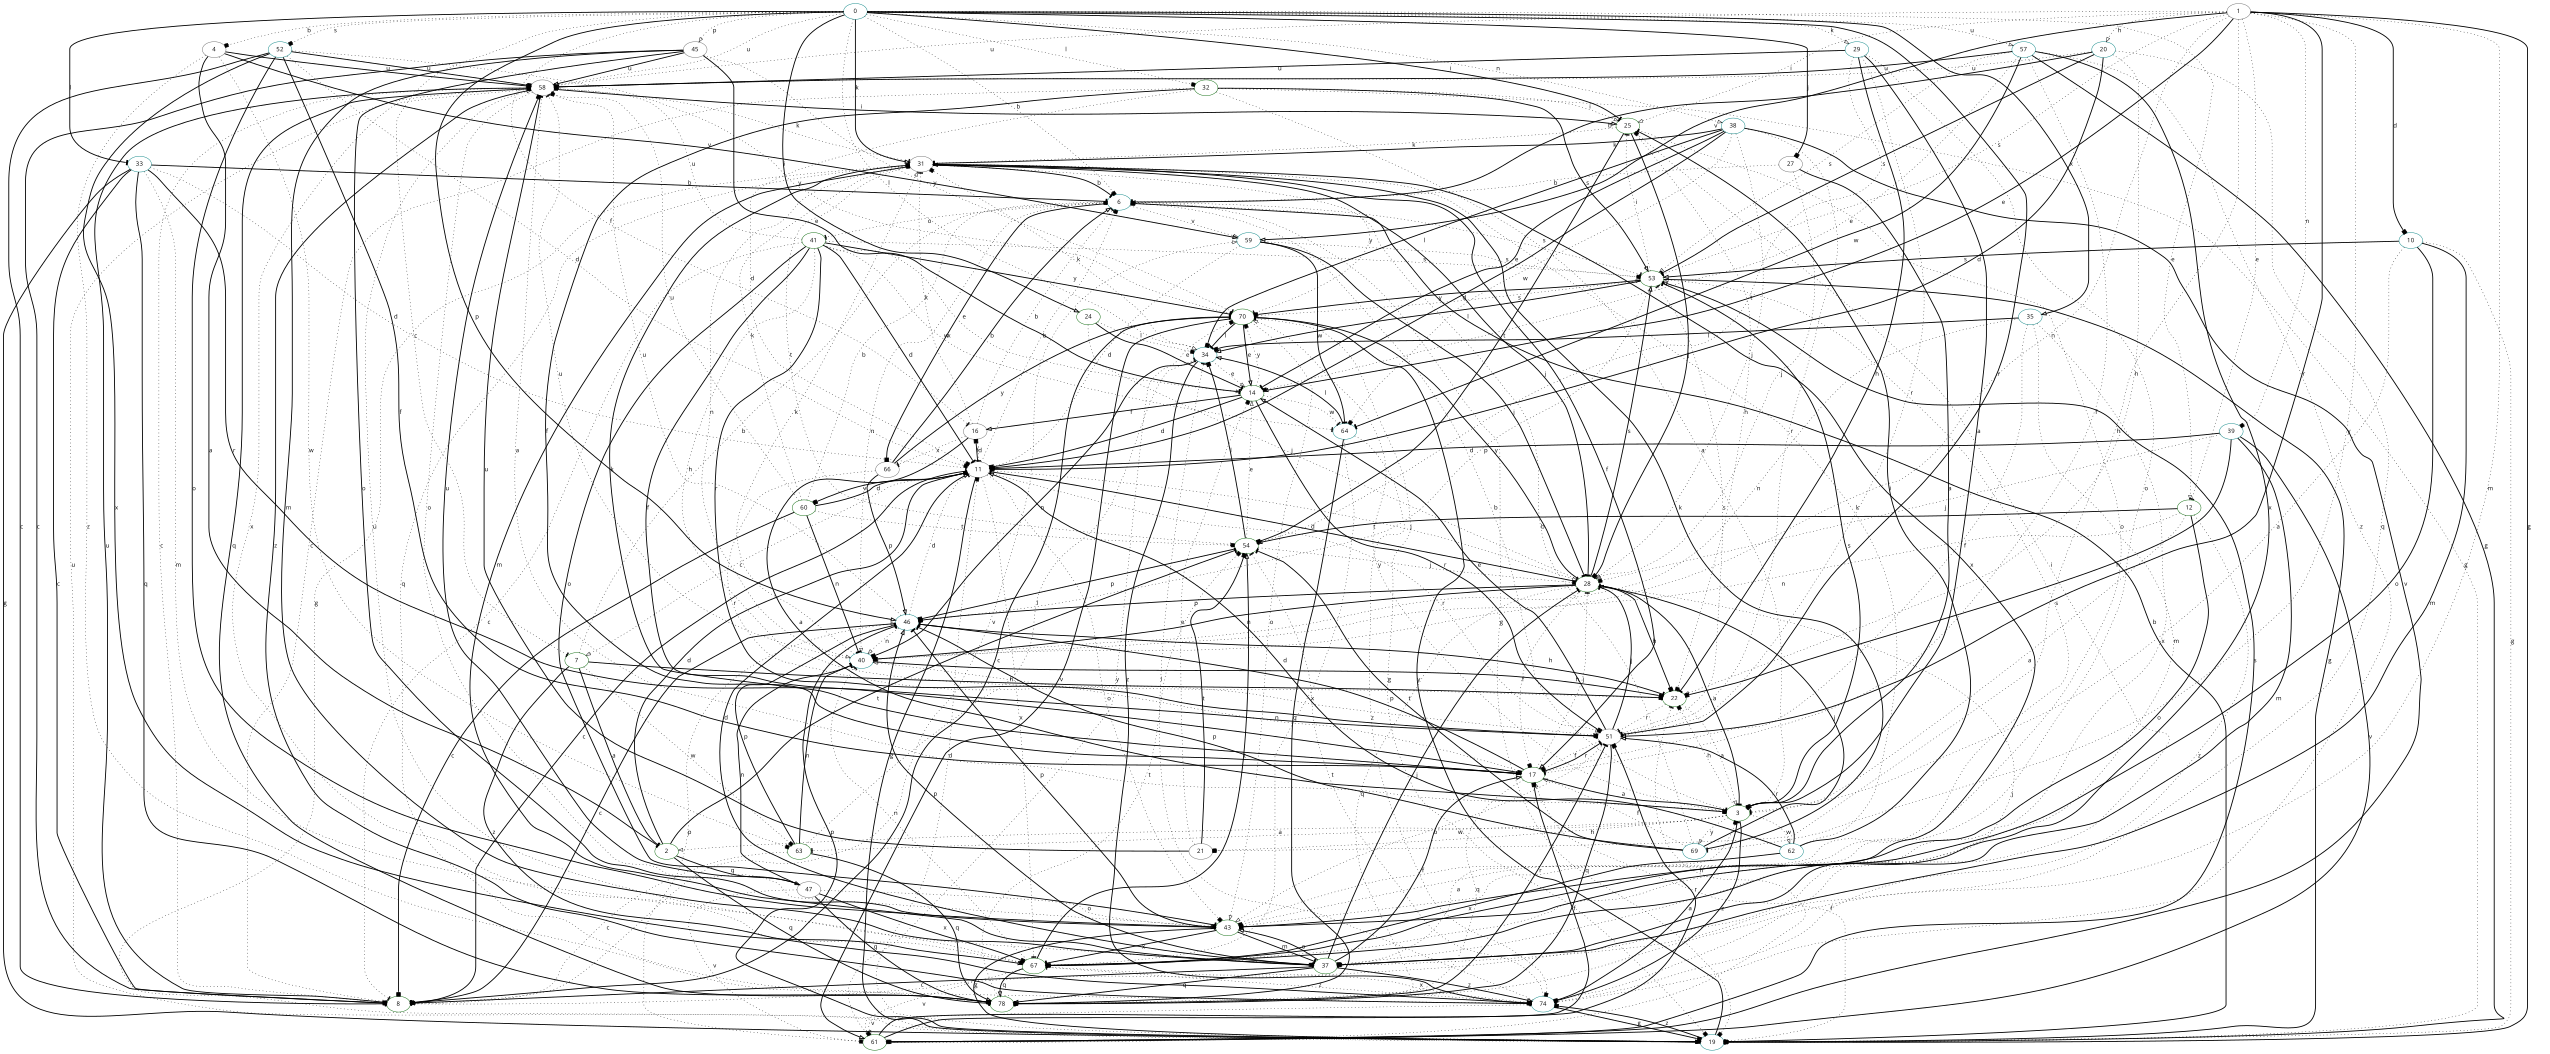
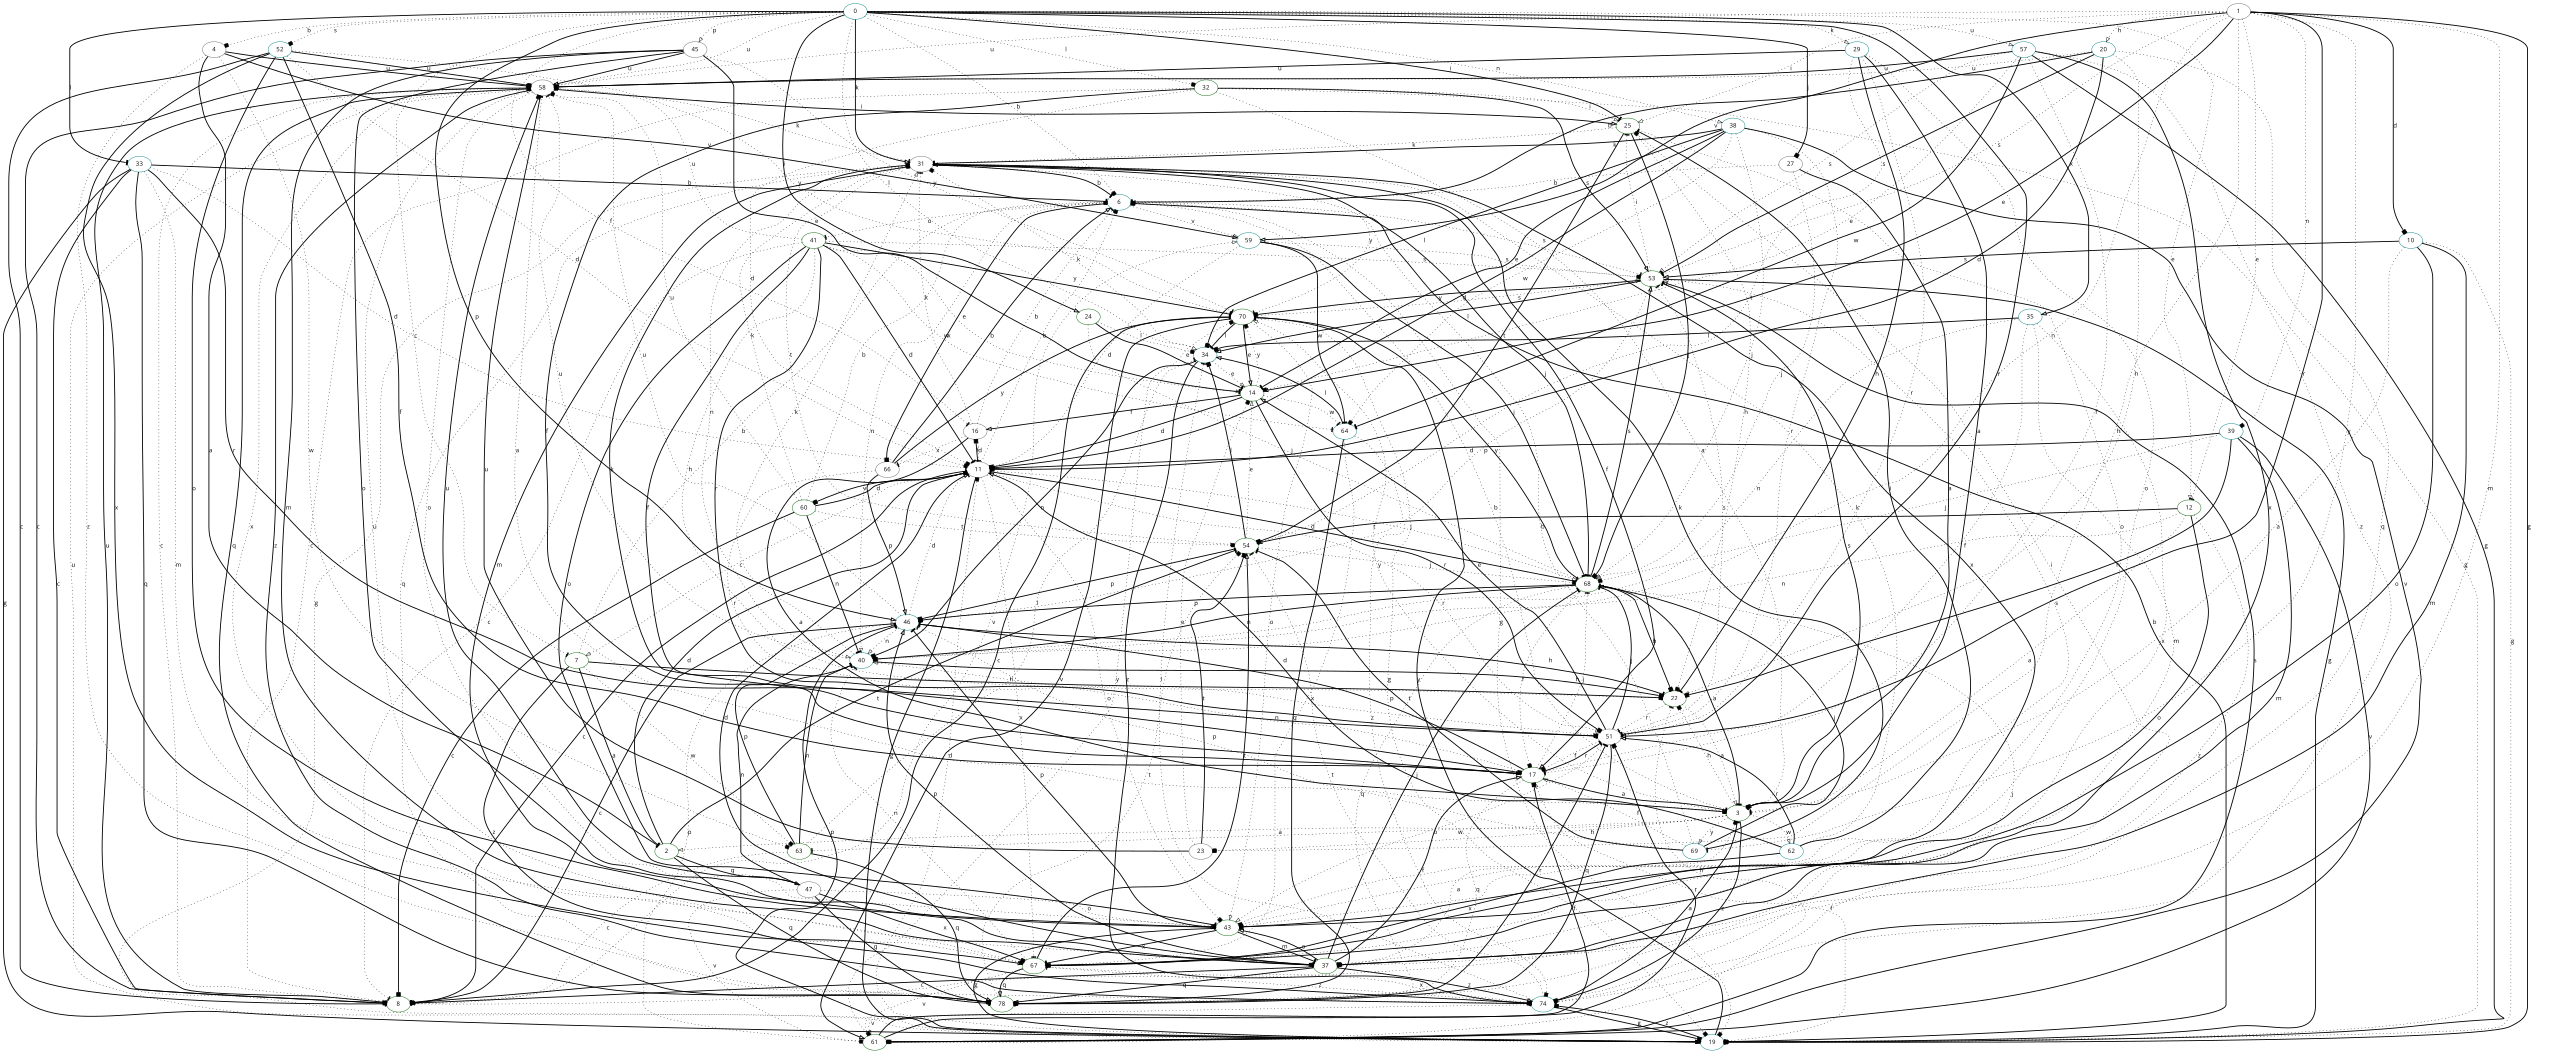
  strict digraph {
    fontname="Open Sans"
    node [color=darkgreen fontname="Open Sans"]
    edge [arrowhead=tee fontname="Open Sans" style=bold]
    0 [color=teal]
    4 [color=gray40]
    6 [color=teal]
    7
    12
    16 [color=gray40]
    24
    25
    27 [color=gray40]
    29 [color=teal]
    31 [color=gray40]
    32
    33 [color=teal]
    34 [color=teal]
    38 [color=teal]
    45 [color=gray40]
    46 [color=teal]
    51 [color=gray40]
    52 [color=teal]
    57 [color=teal]
    58 [color=gray40]
    n22 [color=teal label=35]
    59 [color=teal]
    2
    63
    74 [color=teal]
    19 [color=teal]
    40 [color=teal]
    53
    66 [color=gray40]
    41
    22
    n33 [label=54]
    3
    43
    11 [color=gray40]
    14
-   28
+   28 [label=68]
    37
    n40 [label=78]
    70
    67
    17
    8
    64 [color=teal]
    61
    1 [color=gray40]
    10 [color=teal]
    20 [color=teal]
-   21 [color=gray40]
+   21 [color=gray40 label=23]
    39 [color=teal]
    69 [color=teal]
    47 [color=gray40]
    60
    62 [color=teal]
    0 -> 4 [arrowhead=box label=b style=dotted]
    0 -> 6 [arrowhead=box label=b style=dotted]
    0 -> 7 [label=c style=dotted]
    0 -> 12 [arrowhead=onormal label=e style=dotted]
    0 -> 16 [label=f style=dotted]
    0 -> 24 [arrowhead=onormal label=i]
    0 -> 25 [label=i]
    0 -> 27 [arrowhead=box label=j]
    0 -> 29 [arrowhead=onormal label=k style=dotted]
    0 -> 31 [arrowhead=onormal label=k]
    0 -> 32 [arrowhead=box label=l style=dotted]
    0 -> 33 [label=l]
    0 -> 34 [arrowhead=onormal label=l style=dotted]
    0 -> 38 [arrowhead=onormal label=n style=dotted]
    0 -> 45 [arrowhead=onormal label=p style=dotted]
    0 -> 46 [arrowhead=onormal label=p]
    0 -> 51 [label=r]
    0 -> 52 [arrowhead=box label=s style=dotted]
    0 -> 57 [arrowhead=onormal label=u style=dotted]
    0 -> 58 [arrowhead=onormal label=u style=dotted]
    0 -> n22 [arrowhead=onormal label=x]
    4 -> 58 [arrowhead=onormal label=u]
    4 -> 59 [arrowhead=onormal label=v]
    4 -> 2 [label=a]
    4 -> 63 [arrowhead=box label=w style=dotted]
    4 -> 74 [arrowhead=onormal label=z style=dotted]
    6 -> 59 [arrowhead=onormal label=v style=dotted]
    6 -> 19 [arrowhead=box label=g style=dotted]
    6 -> 40 [arrowhead=onormal label=n style=dotted]
    6 -> 53 [label=s style=dotted]
    6 -> 66 [arrowhead=box label=x]
    6 -> 41 [label=o style=dotted]
    7 -> 6 [arrowhead=box label=b style=dotted]
    7 -> 2 [label=a]
    7 -> 63 [arrowhead=box label=w style=dotted]
    7 -> 74 [arrowhead=box label=z]
    7 -> 22 [arrowhead=box label=h]
    12 -> 74 [label=z style=dotted]
    12 -> 40 [arrowhead=onormal label=n style=dotted]
    12 -> n33 [arrowhead=onormal label=t]
    12 -> 3 [label=a style=dotted]
    12 -> 43 [arrowhead=box label=o]
    16 -> 6 [label=b style=dotted]
    16 -> 31 [label=k style=dotted]
    16 -> 66 [label=x style=dotted]
    16 -> 3 [arrowhead=box label=a]
    16 -> 11 [label=d style=dotted]
    24 -> 34 [arrowhead=box label=l style=dotted]
    24 -> 14 [label=e]
    24 -> 28 [label=j style=dotted]
    25 -> 31 [label=k style=dotted]
    25 -> 22 [arrowhead=box label=h style=dotted]
    25 -> n33 [arrowhead=box label=t]
    25 -> 43 [arrowhead=box label=o style=dotted]
    25 -> 28 [arrowhead=box label=j]
    27 -> 6 [arrowhead=onormal label=b style=dotted]
    27 -> 3 [arrowhead=onormal label=a]
    27 -> 28 [arrowhead=onormal label=j style=dotted]
    29 -> 51 [arrowhead=onormal label=r style=dotted]
    29 -> 58 [arrowhead=box label=u]
    29 -> 22 [label=h]
    29 -> n33 [label=t style=dotted]
    29 -> 3 [arrowhead=box label=a]
    29 -> 43 [arrowhead=box label=o style=dotted]
    31 -> 6 [label=b]
    31 -> 19 [arrowhead=box label=g style=dotted]
    31 -> 40 [arrowhead=onormal label=n style=dotted]
    31 -> n33 [arrowhead=onormal label=t style=dotted]
    31 -> 28 [label=j]
    31 -> 37 [label=m]
    31 -> n40 [arrowhead=box label=q style=dotted]
    31 -> 70 [label=y style=dotted]
    31 -> 67 [arrowhead=box label=x]
    31 -> 17 [arrowhead=onormal label=f]
    32 -> 25 [arrowhead=onormal label=i style=dotted]
    32 -> 19 [arrowhead=onormal label=g style=dotted]
    32 -> 53 [arrowhead=onormal label=s]
    32 -> 3 [label=a style=dotted]
    32 -> 11 [arrowhead=box label=d style=dotted]
    32 -> 17 [arrowhead=onormal label=f]
    32 -> 8 [arrowhead=onormal label=c style=dotted]
    33 -> 6 [label=b]
    33 -> 51 [label=r]
    33 -> 19 [arrowhead=onormal label=g]
    33 -> 11 [label=d style=dotted]
    33 -> 37 [arrowhead=box label=m style=dotted]
    33 -> n40 [arrowhead=box label=q]
    33 -> 8 [arrowhead=box label=c]
    34 -> 31 [arrowhead=box label=k style=dotted]
    34 -> 74 [arrowhead=box label=z]
    34 -> 40 [arrowhead=box label=n]
    34 -> 14 [arrowhead=onormal label=e style=dotted]
    38 -> 31 [label=k]
    38 -> 34 [arrowhead=box label=l]
    38 -> 51 [label=r style=dotted]
    38 -> 11 [arrowhead=onormal label=d]
    38 -> 14 [label=e]
    38 -> 28 [arrowhead=onormal label=j style=dotted]
    38 -> 64 [arrowhead=box label=w style=dotted]
    38 -> 61 [arrowhead=onormal label=v]
    45 -> 58 [arrowhead=onormal label=u]
    45 -> 43 [arrowhead=onormal label=o]
    45 -> 14 [label=e]
    45 -> 37 [arrowhead=onormal label=m]
    45 -> 70 [label=y style=dotted]
    45 -> 8 [arrowhead=box label=c]
    46 -> 58 [label=u style=dotted]
    46 -> 40 [arrowhead=onormal label=n style=dotted]
    46 -> 22 [label=h]
    46 -> 11 [label=d style=dotted]
    46 -> 8 [label=c]
    51 -> 53 [label=s style=dotted]
    51 -> 43 [arrowhead=onormal label=o style=dotted]
    51 -> 14 [arrowhead=onormal label=e]
    51 -> 28 [label=j]
    51 -> n40 [label=q]
    51 -> 17 [arrowhead=box label=f style=dotted]
    52 -> 58 [arrowhead=box label=u]
    52 -> 43 [label=o]
    52 -> 11 [arrowhead=box label=d style=dotted]
    52 -> 70 [label=y style=dotted]
    52 -> 67 [arrowhead=onormal label=x]
    52 -> 17 [arrowhead=onormal label=f]
    52 -> 8 [label=c]
    57 -> 58 [arrowhead=onormal label=u]
    57 -> 74 [label=z style=dotted]
    57 -> 19 [label=g]
    57 -> 53 [arrowhead=onormal label=s style=dotted]
    57 -> 14 [arrowhead=box label=e style=dotted]
    57 -> 67 [label=x]
    57 -> 17 [label=f style=dotted]
    57 -> 64 [label=w]
    58 -> 25 [arrowhead=onormal label=i]
    58 -> 31 [label=k style=dotted]
    58 -> 74 [label=z]
    58 -> 3 [label=a style=dotted]
    58 -> 43 [arrowhead=box label=o style=dotted]
    58 -> n40 [arrowhead=box label=q]
    58 -> 67 [arrowhead=box label=x style=dotted]
    58 -> 8 [label=c style=dotted]
    n22 -> 34 [arrowhead=box label=l]
    n22 -> 40 [arrowhead=box label=n style=dotted]
    n22 -> 37 [arrowhead=box label=m style=dotted]
    n22 -> 67 [arrowhead=onormal label=x style=dotted]
    n22 -> 17 [label=f style=dotted]
    59 -> 53 [label=s style=dotted]
    59 -> 11 [arrowhead=onormal label=d style=dotted]
    59 -> 28 [label=j]
    59 -> 64 [label=w]
    2 -> n33 [label=t]
    2 -> 11 [arrowhead=box label=d]
    2 -> n40 [label=q]
    2 -> 47 [arrowhead=onormal label=q]
    63 -> 34 [label=l style=dotted]
    63 -> 46 [label=p]
    63 -> 40 [label=n]
    63 -> n40 [arrowhead=onormal label=q]
    63 -> 8 [arrowhead=onormal label=c style=dotted]
    74 -> 34 [label=l style=dotted]
    74 -> 19 [arrowhead=box label=g]
    74 -> n33 [label=t style=dotted]
    74 -> 3 [label=a]
    74 -> 28 [label=j style=dotted]
    74 -> 67 [label=x style=dotted]
    74 -> 61 [arrowhead=onormal label=v style=dotted]
    19 -> 6 [arrowhead=box label=b]
    19 -> 46 [label=p]
    19 -> 58 [arrowhead=box label=u style=dotted]
    19 -> 74 [arrowhead=box label=z]
    19 -> 11 [arrowhead=box label=d style=dotted]
    19 -> 70 [label=y]
    19 -> 17 [arrowhead=onormal label=f style=dotted]
    40 -> 31 [arrowhead=onormal label=k style=dotted]
    40 -> 58 [label=u style=dotted]
    40 -> 22 [arrowhead=box label=h]
    53 -> 25 [label=i style=dotted]
    53 -> 34 [arrowhead=onormal label=l]
    53 -> 46 [arrowhead=box label=p style=dotted]
    53 -> 19 [arrowhead=box label=g]
    53 -> 70 [arrowhead=box label=y]
    66 -> 6 [arrowhead=onormal label=b]
    66 -> 46 [arrowhead=onormal label=p]
    66 -> 51 [arrowhead=onormal label=r style=dotted]
    66 -> 70 [label=y]
    41 -> 51 [arrowhead=box label=r]
    41 -> 58 [arrowhead=box label=u style=dotted]
    41 -> 53 [arrowhead=box label=s style=dotted]
    41 -> 22 [label=h style=dotted]
    41 -> 43 [label=o]
    41 -> 11 [label=d]
    41 -> 14 [arrowhead=onormal label=e style=dotted]
    41 -> 70 [label=y]
    41 -> 17 [arrowhead=box label=f]
    41 -> 8 [label=c style=dotted]
    41 -> 64 [label=w style=dotted]
    22 -> 51 [label=r style=dotted]
    22 -> 3 [arrowhead=onormal label=a style=dotted]
    n33 -> 34 [arrowhead=box label=l]
    n33 -> 46 [arrowhead=box label=p]
    n33 -> 14 [arrowhead=onormal label=e style=dotted]
    n33 -> 28 [arrowhead=box label=j style=dotted]
    3 -> 6 [arrowhead=box label=b style=dotted]
    3 -> 2 [arrowhead=onormal label=a style=dotted]
    3 -> 63 [label=w style=dotted]
    3 -> 74 [arrowhead=box label=z]
    3 -> 53 [label=s]
    3 -> 22 [arrowhead=box label=h style=dotted]
    3 -> 70 [arrowhead=onormal label=y style=dotted]
    3 -> 21 [arrowhead=box label=h style=dotted]
    3 -> 69 [arrowhead=onormal label=y style=dotted]
    3 -> 62 [arrowhead=onormal label=w style=dotted]
    43 -> 46 [label=p]
    43 -> 19 [arrowhead=onormal label=g]
    43 -> 53 [arrowhead=onormal label=s style=dotted]
    43 -> 37 [label=m]
    43 -> 67 [label=x]
    11 -> 6 [arrowhead=box label=b style=dotted]
    11 -> 7 [arrowhead=onormal label=c style=dotted]
    11 -> 16 [arrowhead=box label=f]
    11 -> 51 [arrowhead=onormal label=r style=dotted]
    11 -> 19 [arrowhead=onormal label=g]
    11 -> 43 [arrowhead=box label=o style=dotted]
    11 -> 28 [arrowhead=onormal label=j style=dotted]
    11 -> 67 [label=x style=dotted]
    11 -> 8 [arrowhead=onormal label=c]
    11 -> 60 [arrowhead=box label=v]
    14 -> 16 [arrowhead=onormal label=f]
    14 -> 51 [arrowhead=box label=r]
    14 -> 11 [arrowhead=box label=d]
    14 -> 70 [arrowhead=box label=y style=dotted]
    14 -> 64 [label=w style=dotted]
    28 -> 46 [arrowhead=box label=p]
    28 -> 40 [arrowhead=box label=n]
    28 -> 53 [arrowhead=onormal label=s]
    28 -> 22 [arrowhead=box label=h]
    28 -> 3 [label=a]
    28 -> 11 [label=d]
    28 -> n40 [label=q style=dotted]
    28 -> 70 [label=y]
    28 -> 17 [arrowhead=box label=f style=dotted]
    37 -> 46 [arrowhead=onormal label=p]
    37 -> 74 [arrowhead=onormal label=z]
    37 -> 3 [arrowhead=box label=a style=dotted]
    37 -> 43 [arrowhead=onormal label=o]
    37 -> 11 [arrowhead=onormal label=d]
    37 -> 28 [label=j]
    37 -> n40 [arrowhead=onormal label=q]
    37 -> 17 [arrowhead=onormal label=f]
    37 -> 8 [label=c]
    n40 -> 51 [label=r]
    n40 -> n33 [arrowhead=box label=t style=dotted]
    70 -> 34 [label=l]
    70 -> 19 [arrowhead=box label=g style=dotted]
    70 -> 53 [arrowhead=onormal label=s style=dotted]
    70 -> 43 [arrowhead=onormal label=o style=dotted]
    70 -> 14 [arrowhead=onormal label=e]
    70 -> 8 [arrowhead=box label=c]
    70 -> 61 [arrowhead=onormal label=v]
    67 -> 58 [arrowhead=onormal label=u style=dotted]
    67 -> 74 [arrowhead=box label=z style=dotted]
    67 -> 40 [label=n style=dotted]
    67 -> n33 [arrowhead=onormal label=t]
    67 -> n40 [arrowhead=onormal label=q]
    67 -> 61 [arrowhead=box label=v style=dotted]
    17 -> 31 [arrowhead=box label=k]
    17 -> 46 [label=p]
    17 -> 51 [label=r]
    17 -> 40 [arrowhead=onormal label=n style=dotted]
    17 -> 3 [label=a]
    17 -> 28 [label=j style=dotted]
    17 -> n40 [arrowhead=onormal label=q style=dotted]
    8 -> 25 [arrowhead=box label=i style=dotted]
    8 -> 58 [arrowhead=box label=u]
    8 -> 59 [arrowhead=onormal label=v style=dotted]
    64 -> 34 [arrowhead=onormal label=l]
    64 -> 74 [arrowhead=box label=z style=dotted]
    64 -> n40 [arrowhead=box label=q]
    64 -> 67 [arrowhead=onormal label=x style=dotted]
    61 -> 46 [arrowhead=onormal label=p style=dotted]
    61 -> 51 [arrowhead=box label=r]
    61 -> 53 [arrowhead=onormal label=s]
    61 -> 22 [label=h style=dotted]
    61 -> 70 [arrowhead=box label=y style=dotted]
    61 -> 17 [arrowhead=box label=f]
    1 -> 12 [label=e style=dotted]
    1 -> 25 [arrowhead=onormal label=i style=dotted]
    1 -> 51 [arrowhead=onormal label=r]
    1 -> 58 [label=u style=dotted]
    1 -> 59 [arrowhead=onormal label=v]
    1 -> 19 [arrowhead=box label=g]
    1 -> 40 [arrowhead=onormal label=n style=dotted]
    1 -> 53 [label=s style=dotted]
    1 -> 14 [arrowhead=onormal label=e]
    1 -> 37 [label=m style=dotted]
    1 -> 10 [arrowhead=box label=d]
    1 -> 20 [arrowhead=onormal label=h style=dotted]
    1 -> 21 [arrowhead=box label=h style=dotted]
    1 -> 39 [arrowhead=box label=n style=dotted]
    1 -> 69 [label=y style=dotted]
    10 -> 19 [arrowhead=onormal label=g style=dotted]
    10 -> 53 [arrowhead=onormal label=s]
    10 -> 3 [label=a style=dotted]
    10 -> 43 [label=o]
    10 -> 37 [arrowhead=onormal label=m]
    20 -> 6 [label=b]
    20 -> 58 [arrowhead=box label=u style=dotted]
    20 -> 53 [label=s]
    20 -> 22 [arrowhead=onormal label=h style=dotted]
    20 -> 11 [arrowhead=box label=d]
    20 -> n40 [arrowhead=box label=q style=dotted]
    21 -> 58 [label=u]
    21 -> n33 [arrowhead=box label=t]
    21 -> 14 [arrowhead=box label=e style=dotted]
    39 -> 22 [arrowhead=box label=h]
    39 -> 11 [arrowhead=onormal label=d]
    39 -> 28 [arrowhead=box label=j style=dotted]
    39 -> 37 [arrowhead=box label=m]
    39 -> 61 [arrowhead=box label=v]
    69 -> 6 [arrowhead=onormal label=b style=dotted]
    69 -> 31 [arrowhead=onormal label=k]
-   69 -> 46 [label=p]
+   69 -> 46 [label=p style=dotted]
    69 -> n33 [label=t]
    69 -> 28 [arrowhead=onormal label=j]
    69 -> 17 [arrowhead=onormal label=f style=dotted]
    47 -> 58 [arrowhead=box label=u]
    47 -> 40 [label=n]
    47 -> 43 [label=o style=dotted]
    47 -> n40 [label=q]
    47 -> 67 [arrowhead=box label=x]
    47 -> 61 [arrowhead=box label=v style=dotted]
    60 -> 6 [label=b style=dotted]
    60 -> 31 [arrowhead=box label=k style=dotted]
    60 -> 58 [arrowhead=box label=u style=dotted]
    60 -> 40 [label=n]
    60 -> n33 [arrowhead=box label=t style=dotted]
    60 -> 11 [label=d]
    60 -> 8 [arrowhead=box label=c]
    62 -> 25 [label=i]
    62 -> 31 [arrowhead=onormal label=k style=dotted]
    62 -> 51 [arrowhead=onormal label=r]
    62 -> 11 [arrowhead=onormal label=d]
    62 -> 67 [arrowhead=onormal label=x]
  }
